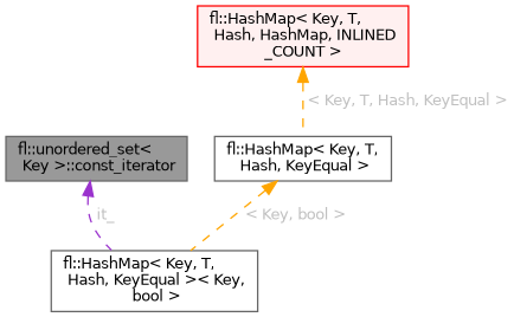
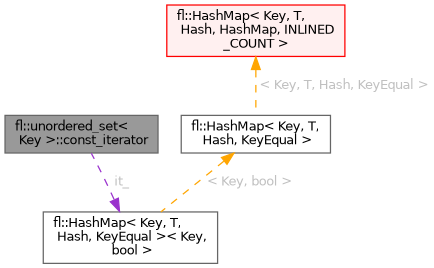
  digraph {
    node [color=gray40 fillcolor=white fontname=Helvetica fontsize=10 shape=box style=filled]
    edge [color=orange dir=back fontcolor=grey fontname=Helvetica fontsize=10 labelfontname=Helvetica labelfontsize=10 style=dashed]
    n1 [fillcolor=grey60 fontcolor=black height=0.2 label="fl::unordered_set\<\l Key \>::const_iterator" width=0.4]
    n2 [height=0.2 label="fl::HashMap\< Key, T,\l Hash, KeyEqual \>\< Key,\l bool \>" width=0.4]
    n3 [height=0.2 label="fl::HashMap\< Key, T,\l Hash, KeyEqual \>" width=0.4]
    n4 [color=red fillcolor="#FFF0F0" height=0.2 label="fl::HashMap\< Key, T,\l Hash, HashMap, INLINED\l_COUNT \>" width=0.4]
-   n1 -> n2 [color=darkorchid3 label=" it_"]
+   n2 -> n1 [color=darkorchid3 label=" it_"]
    n3 -> n2 [label=" \< Key, bool \>"]
    n4 -> n3 [label=" \< Key, T, Hash, KeyEqual \>"]
  }
